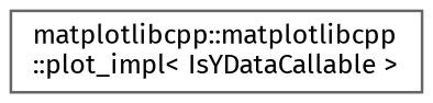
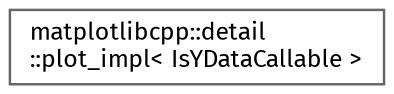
  digraph {
    rankdir=LR
    fontname="Fira Sans"
-   n1 [color=grey40 fillcolor=white fontname="Fira Sans" fontsize=10 height=0.2 label="matplotlibcpp::matplotlibcpp\l::plot_impl\< IsYDataCallable \>" shape=box style=filled width=0.4]
+   n1 [color=grey40 fillcolor=white fontname="Fira Sans" fontsize=10 height=0.2 label="matplotlibcpp::detail\l::plot_impl\< IsYDataCallable \>" shape=box style=filled width=0.4]
  }
